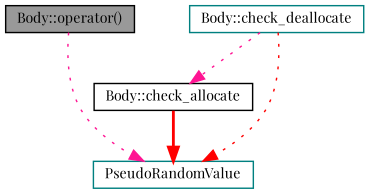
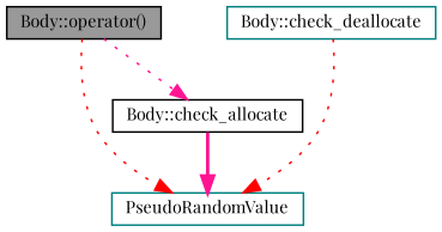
  digraph {
    fontname="Playfair Display"
    rankdir=TB
    node [color=black fillcolor=white fontname="Playfair Display" fontsize=10 shape=box style=filled]
    edge [color=deeppink fontname="Playfair Display" fontsize=10 labelfontname=Helvetica labelfontsize=10 style=dotted]
    n1 [fillcolor=grey60 fontcolor=black height=0.2 label="Body::operator()" width=0.4]
    n2 [height=0.2 label="Body::check_allocate" width=0.4]
    n3 [color=teal height=0.2 label=PseudoRandomValue width=0.4]
    n4 [color=teal height=0.2 label="Body::check_deallocate" width=0.4]
-   n4 -> n2
-   n1 -> n3
-   n2 -> n3 [color=red style=bold]
+   n1 -> n2
+   n1 -> n3 [color=red]
+   n2 -> n3 [style=bold]
    n4 -> n3 [color=red]
  }
